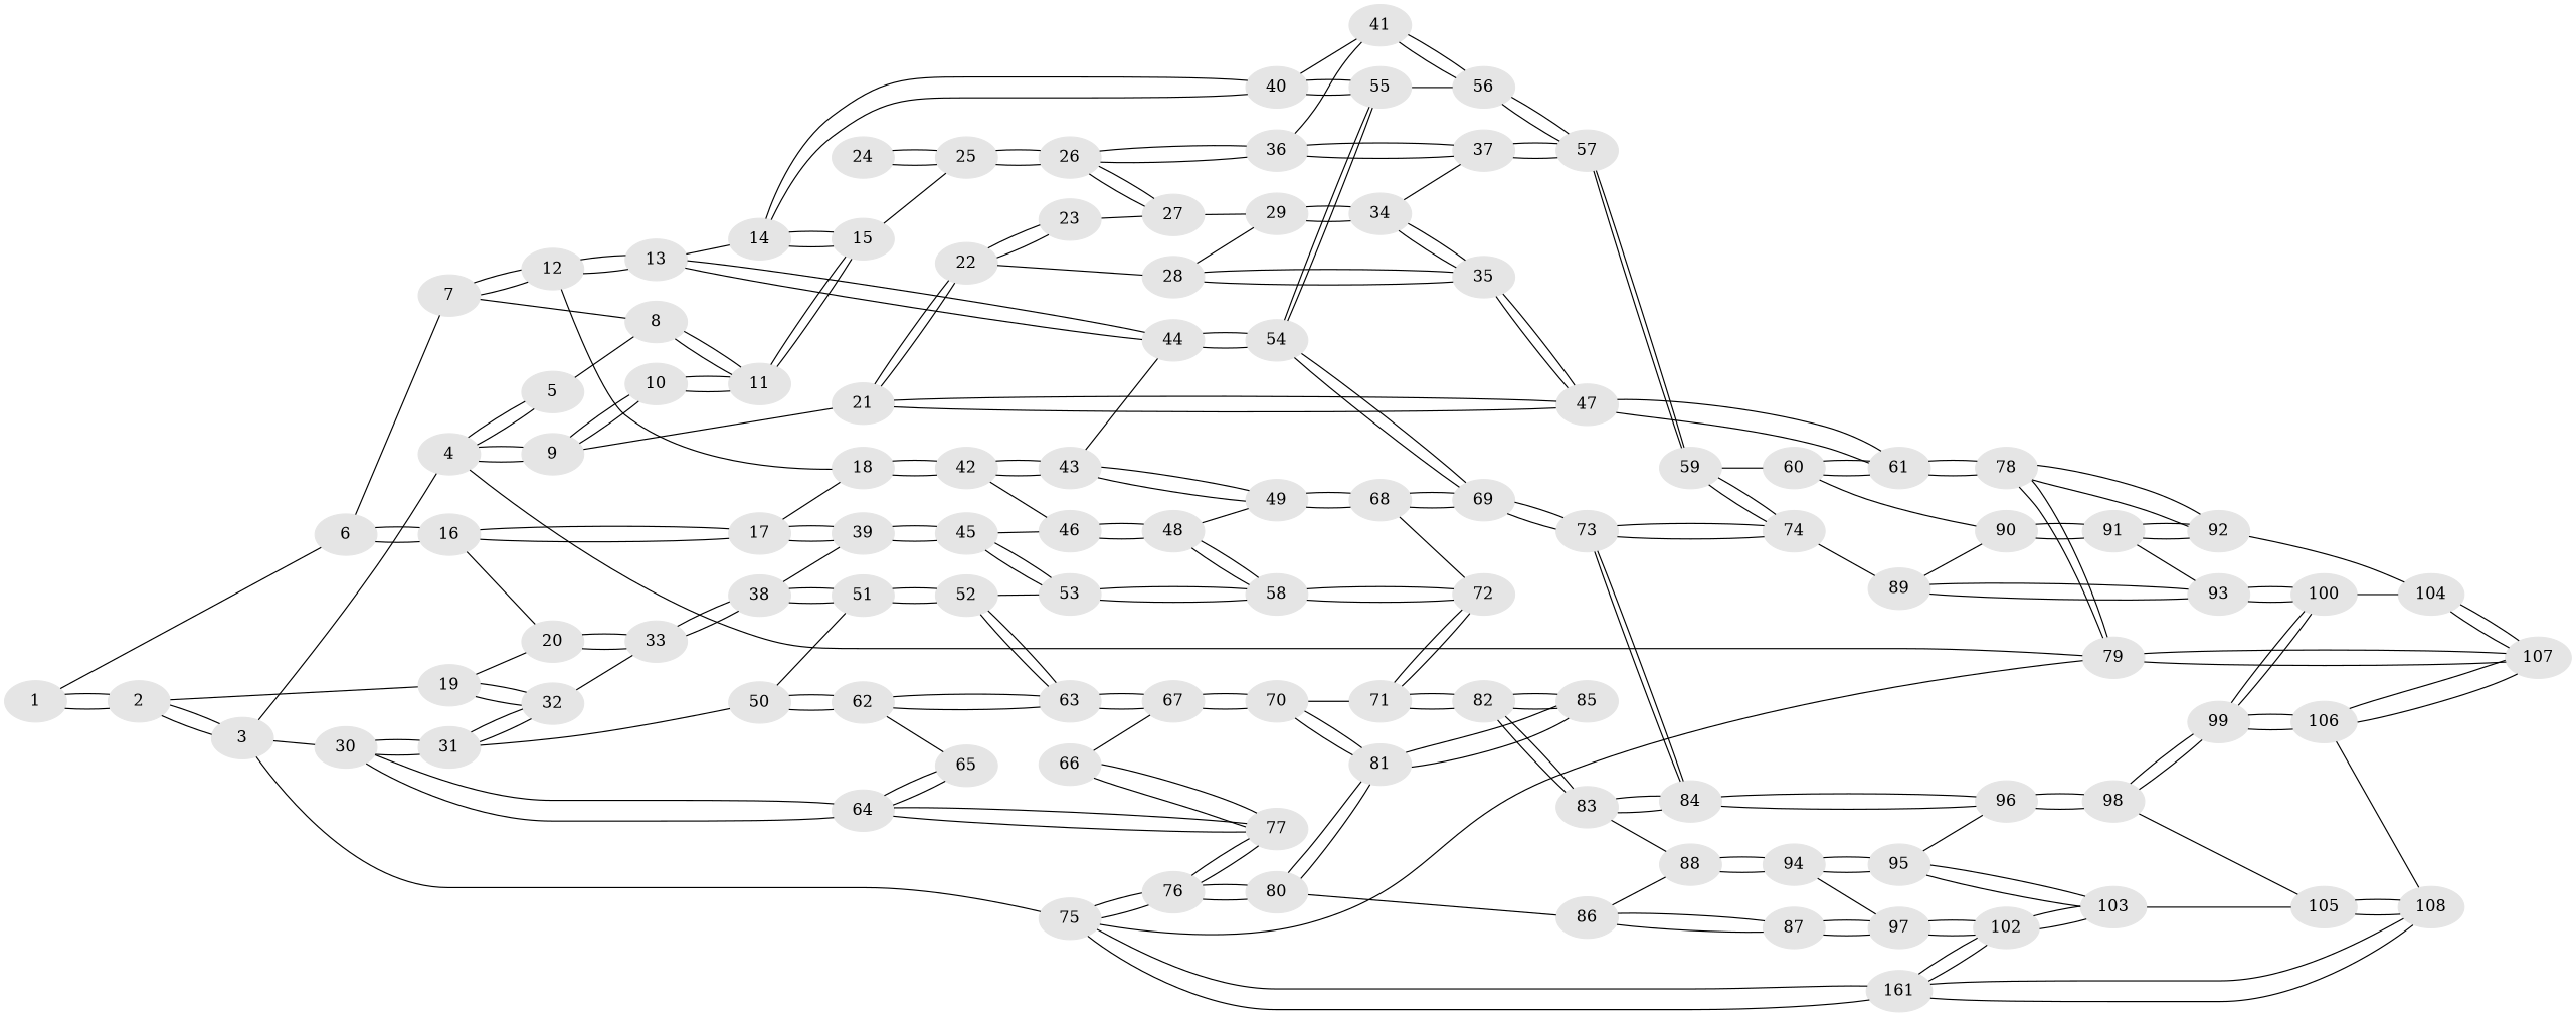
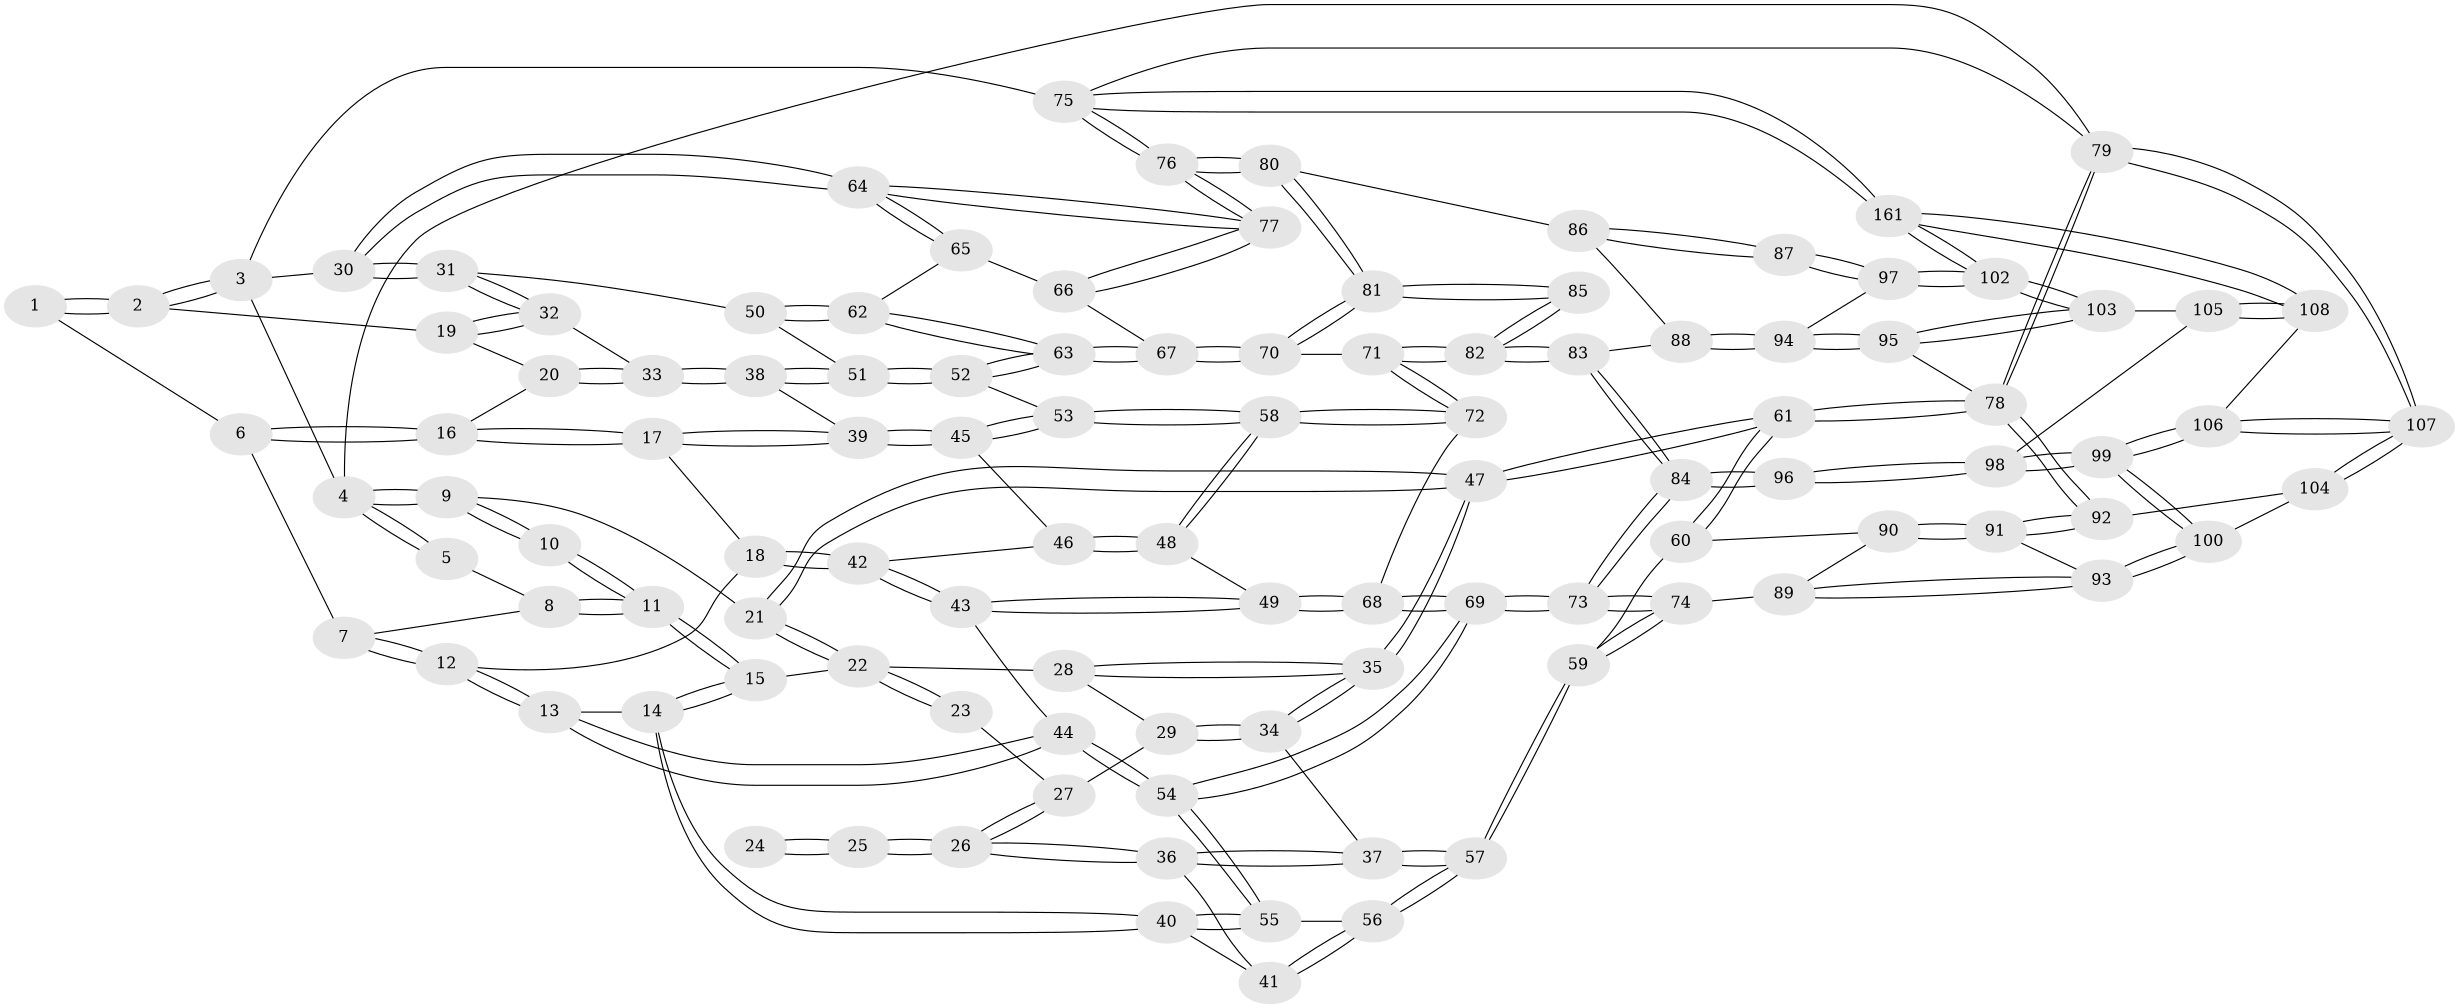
  graph {
    rankdir=LR
    node [color=gray90 style=filled]
    1
    2
    6
    3
    19
    7
    16
    4
    30
    75
    20
    32
    5
    9
    79
    31
    64
    76
    n19 [label=161]
    8
    10
    21
    107
    11
    12
    17
    13
    18
    15
    22
    47
    25
    14
    44
    42
    40
    54
    41
    55
    26
    39
    33
    45
    43
    46
    38
    23
    28
    61
    27
    29
    35
    24
    36
    37
    34
    50
    65
    77
    51
    62
    57
    56
    59
    52
    53
    49
    48
    68
    69
    58
    78
    72
    63
    67
    73
    60
    74
    90
    89
    91
    92
    66
    70
    71
    81
    84
    82
    85
    83
    96
    93
    80
    102
    108
    86
    104
    87
    97
    88
    94
    98
    95
    100
    103
    105
    99
    106
    1 -- 2
    1 -- 2
    1 -- 6
    2 -- 3
    2 -- 3
    2 -- 19
    6 -- 7
    6 -- 16
    6 -- 16
    3 -- 4
    3 -- 30
    3 -- 75
    19 -- 20
    19 -- 32
    19 -- 32
    7 -- 8
    7 -- 12
    7 -- 12
    16 -- 20
    16 -- 17
    16 -- 17
    4 -- 5
    4 -- 5
    4 -- 9
    4 -- 9
    4 -- 79
    30 -- 31
    30 -- 31
    30 -- 64
    30 -- 64
    75 -- 79
    75 -- 76
    75 -- 76
    75 -- n19
    75 -- n19
    20 -- 33
    20 -- 33
    32 -- 33
    5 -- 8
    9 -- 10
    9 -- 10
    9 -- 21
    79 -- 107
    79 -- 107
    31 -- 32
    31 -- 32
    31 -- 50
    64 -- 65
    64 -- 65
    64 -- 77
    64 -- 77
    76 -- 77
    76 -- 77
    76 -- 80
    76 -- 80
    n19 -- 102
    n19 -- 102
    n19 -- 108
    n19 -- 108
    8 -- 11
    8 -- 11
    10 -- 11
    10 -- 11
    21 -- 22
    21 -- 22
    21 -- 47
    21 -- 47
    11 -- 15
    11 -- 15
    12 -- 13
    12 -- 13
    12 -- 18
    17 -- 18
    17 -- 39
    17 -- 39
    13 -- 14
    13 -- 44
    13 -- 44
    18 -- 42
    18 -- 42
-   15 -- 25
+   15 -- 22
    22 -- 23
    22 -- 23
    22 -- 28
    47 -- 61
    47 -- 61
    25 -- 26
    25 -- 26
    14 -- 15
    14 -- 15
    14 -- 40
    14 -- 40
    44 -- 54
    44 -- 54
    42 -- 43
    42 -- 43
    42 -- 46
    40 -- 41
    40 -- 55
    40 -- 55
    54 -- 55
    54 -- 55
    54 -- 69
    54 -- 69
    41 -- 56
    41 -- 56
    55 -- 56
    26 -- 27
    26 -- 27
    26 -- 36
    26 -- 36
    39 -- 45
    39 -- 45
    33 -- 38
    33 -- 38
    45 -- 46
    45 -- 53
    45 -- 53
    43 -- 44
    43 -- 49
    43 -- 49
    46 -- 48
    46 -- 48
    38 -- 39
    38 -- 51
    38 -- 51
    23 -- 27
    28 -- 29
    28 -- 35
    28 -- 35
    61 -- 78
    61 -- 78
    27 -- 29
    29 -- 34
    29 -- 34
    35 -- 47
    35 -- 47
    24 -- 25
    24 -- 25
    36 -- 41
    36 -- 37
    36 -- 37
    37 -- 57
    37 -- 57
    34 -- 35
    34 -- 35
    34 -- 37
    50 -- 51
    50 -- 62
    50 -- 62
+   65 -- 66
    51 -- 52
    51 -- 52
    62 -- 65
    62 -- 63
    62 -- 63
    57 -- 59
    57 -- 59
    56 -- 57
    56 -- 57
    59 -- 60
    59 -- 74
    59 -- 74
    52 -- 53
    52 -- 63
    52 -- 63
    53 -- 58
    53 -- 58
    49 -- 68
    49 -- 68
    48 -- 49
    48 -- 58
    48 -- 58
    68 -- 69
    68 -- 69
    68 -- 72
    69 -- 73
    69 -- 73
    58 -- 72
    58 -- 72
    78 -- 79
    78 -- 79
    78 -- 92
    78 -- 92
    63 -- 67
    63 -- 67
    67 -- 70
    67 -- 70
    73 -- 74
    73 -- 74
    73 -- 84
    73 -- 84
    60 -- 61
    60 -- 61
    60 -- 90
    74 -- 89
    90 -- 91
    90 -- 91
    89 -- 90
    89 -- 93
    89 -- 93
    91 -- 92
    91 -- 92
    91 -- 93
    92 -- 104
    66 -- 77
    66 -- 77
    66 -- 67
    70 -- 71
    70 -- 81
    70 -- 81
    71 -- 72
    71 -- 72
    71 -- 82
    71 -- 82
    81 -- 85
    81 -- 85
    84 -- 96
    84 -- 96
    82 -- 85
    82 -- 85
    82 -- 83
    82 -- 83
    83 -- 84
    83 -- 84
    83 -- 88
    96 -- 98
    96 -- 98
    93 -- 100
    93 -- 100
    80 -- 81
    80 -- 81
    80 -- 86
    102 -- 103
    102 -- 103
    86 -- 87
    86 -- 87
    86 -- 88
    104 -- 107
    104 -- 107
    87 -- 97
    87 -- 97
    97 -- 102
    97 -- 102
    88 -- 94
    88 -- 94
    94 -- 97
    94 -- 95
    94 -- 95
    98 -- 105
    98 -- 99
    98 -- 99
-   95 -- 96
+   95 -- 78
    95 -- 103
    95 -- 103
    100 -- 104
    103 -- 105
    105 -- 108
    105 -- 108
    99 -- 100
    99 -- 100
    99 -- 106
    99 -- 106
    106 -- 107
    106 -- 107
    106 -- 108
  }
